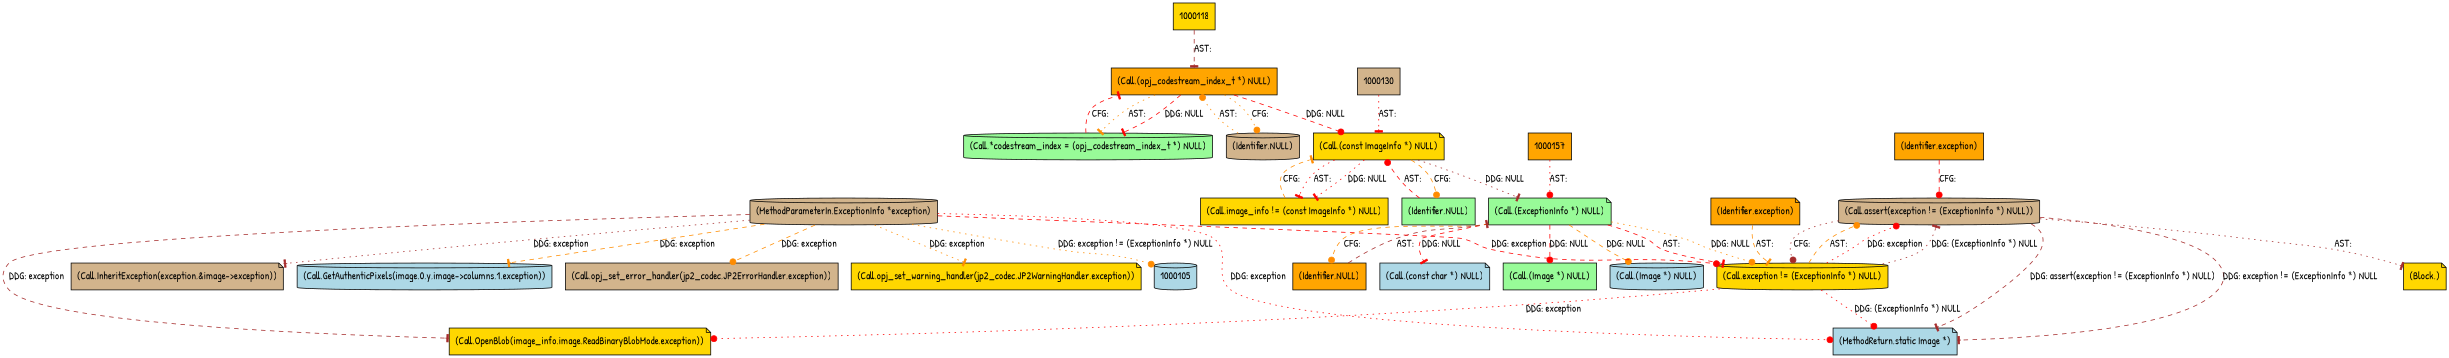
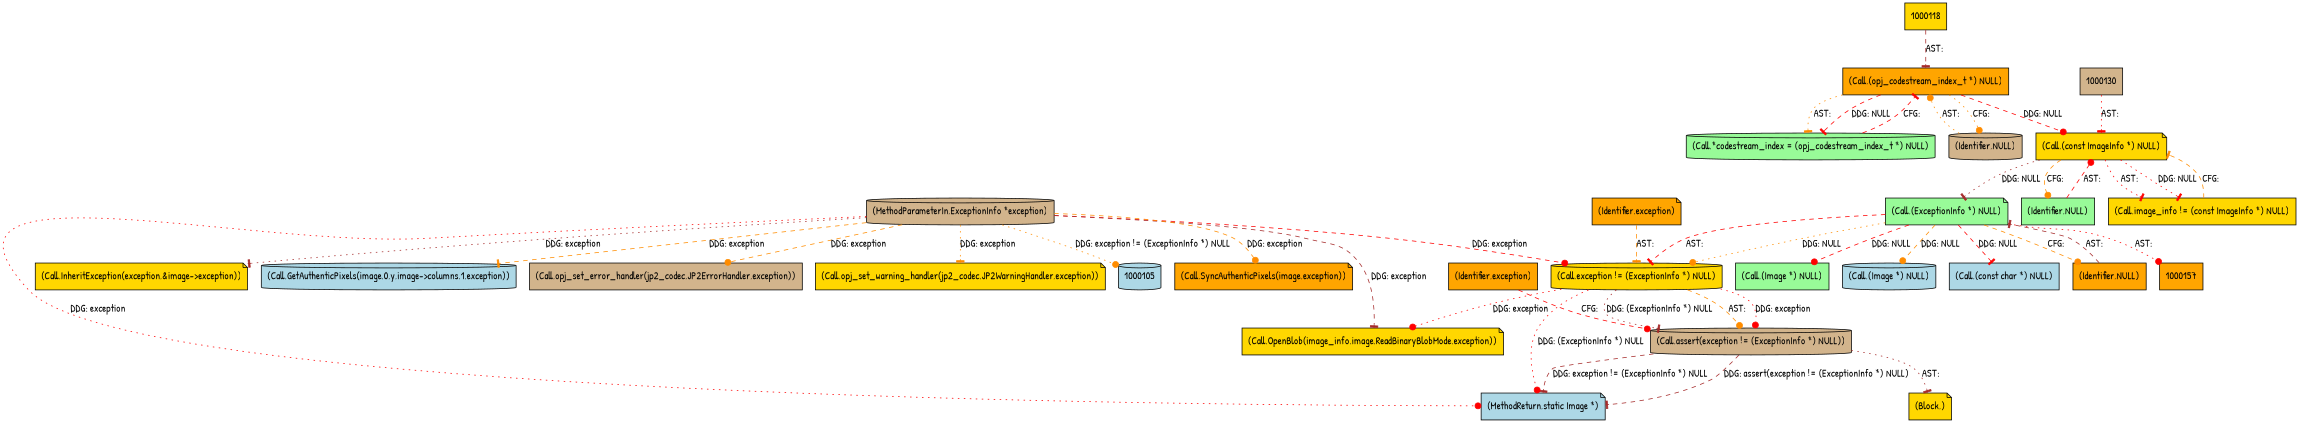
  digraph {
    fontname="Patrick Hand"
    node [fillcolor=gold fontname="Patrick Hand" shape=box style=filled]
    edge [arrowhead=dot color=red fontname="Patrick Hand" style=dashed]
    n1 [fillcolor=tan label="(Call,assert(exception != (ExceptionInfo *) NULL))" shape=cylinder]
    n2 [label="(Call,exception != (ExceptionInfo *) NULL)" shape=cylinder]
    n3 [label="(Block,)" shape=note]
    n4 [fillcolor=lightblue label="(MethodReturn,static Image *)" shape=note]
    n5 [label="(Call,OpenBlob(image_info,image,ReadBinaryBlobMode,exception))" shape=note]
    n6 [fillcolor=palegreen label="(Call,(ExceptionInfo *) NULL)" shape=note]
    n7 [fillcolor=palegreen label="(Call,(Image *) NULL)"]
    n8 [fillcolor=lightblue label="(Call,(Image *) NULL)" shape=cylinder]
-   n9 [fillcolor=lightblue label="(Call,(const char *) NULL)" shape=note]
+   n9 [fillcolor=lightblue label="(Call,(const char *) NULL)"]
    n10 [fillcolor=orange label="(Identifier,NULL)"]
    n11 [fillcolor=tan label="(MethodParameterIn,ExceptionInfo *exception)" shape=cylinder]
-   n13 [fillcolor=tan label="(Call,InheritException(exception,&image->exception))" shape=note]
+   n12 [fillcolor=orange label="(Call,SyncAuthenticPixels(image,exception))" shape=note]
+   n13 [label="(Call,InheritException(exception,&image->exception))" shape=note]
    n14 [fillcolor=lightblue label="(Call,GetAuthenticPixels(image,0,y,image->columns,1,exception))" shape=cylinder]
    n15 [fillcolor=tan label="(Call,opj_set_error_handler(jp2_codec,JP2ErrorHandler,exception))"]
    n16 [label="(Call,opj_set_warning_handler(jp2_codec,JP2WarningHandler,exception))" shape=note]
    1000105 [fillcolor=lightblue shape=cylinder]
    n18 [label="(Call,(const ImageInfo *) NULL)" shape=note]
    n19 [fillcolor=palegreen label="(Identifier,NULL)"]
    n20 [label="(Call,image_info != (const ImageInfo *) NULL)"]
    n21 [fillcolor=orange label="(Call,(opj_codestream_index_t *) NULL)"]
    n22 [fillcolor=palegreen label="(Call,*codestream_index = (opj_codestream_index_t *) NULL)" shape=cylinder]
    n23 [fillcolor=tan label="(Identifier,NULL)" shape=cylinder]
    n24 [fillcolor=orange label="(Identifier,exception)" shape=note]
    n25 [fillcolor=orange label="(Identifier,exception)"]
    1000157 [fillcolor=orange]
    1000130 [fillcolor=tan]
    1000118
-   n1 -> n2 [color=brown label="CFG: " style=dotted]
    n1 -> n3 [arrowhead=tee color=brown label="AST: " style=dotted]
    n1 -> n4 [arrowhead=tee color=brown label="DDG: assert(exception != (ExceptionInfo *) NULL)"]
    n1 -> n4 [arrowhead=tee color=brown label="DDG: exception != (ExceptionInfo *) NULL"]
    n2 -> n1 [color=darkorange label="AST: "]
    n2 -> n1 [label="DDG: exception" style=dotted]
    n2 -> n1 [arrowhead=tee color=brown label="DDG: (ExceptionInfo *) NULL" style=dotted]
    n2 -> n4 [label="DDG: (ExceptionInfo *) NULL" style=dotted]
    n2 -> n5 [label="DDG: exception" style=dotted]
    n6 -> n2 [arrowhead=tee label="AST: "]
    n6 -> n2 [color=darkorange label="DDG: NULL" style=dotted]
    n6 -> n7 [label="DDG: NULL"]
    n6 -> n8 [color=darkorange label="DDG: NULL"]
    n6 -> n9 [arrowhead=tee label="DDG: NULL"]
    n6 -> n10 [color=darkorange label="CFG: "]
    n10 -> n6 [arrowhead=tee color=brown label="AST: "]
    n11 -> n2 [label="DDG: exception"]
    n11 -> n4 [label="DDG: exception" style=dotted]
    n11 -> n5 [arrowhead=tee color=brown label="DDG: exception"]
+   n11 -> n12 [color=darkorange label="DDG: exception"]
    n11 -> n13 [arrowhead=tee color=brown label="DDG: exception" style=dotted]
    n11 -> n14 [arrowhead=tee color=darkorange label="DDG: exception"]
    n11 -> n15 [color=darkorange label="DDG: exception"]
    n11 -> n16 [arrowhead=tee color=darkorange label="DDG: exception" style=dotted]
    n11 -> 1000105 [color=darkorange label="DDG: exception != (ExceptionInfo *) NULL" style=dotted]
    n18 -> n6 [arrowhead=tee color=brown label="DDG: NULL" style=dotted]
    n18 -> n19 [color=darkorange label="CFG: "]
    n18 -> n20 [arrowhead=tee label="AST: " style=dotted]
    n18 -> n20 [arrowhead=tee label="DDG: NULL" style=dotted]
    n19 -> n18 [label="AST: "]
    n20 -> n18 [arrowhead=tee color=darkorange label="CFG: "]
    n21 -> n18 [label="DDG: NULL"]
    n21 -> n22 [arrowhead=tee color=darkorange label="AST: " style=dotted]
    n21 -> n22 [arrowhead=tee label="DDG: NULL"]
    n21 -> n23 [color=darkorange label="CFG: " style=dotted]
    n22 -> n21 [arrowhead=tee label="CFG: "]
    n23 -> n21 [color=darkorange label="AST: " style=dotted]
    n24 -> n2 [arrowhead=tee color=darkorange label="AST: "]
    n25 -> n1 [label="CFG: "]
-   1000157 -> n6 [label="AST: " style=dotted]
+   n6 -> 1000157 [label="AST: " style=dotted]
    1000130 -> n18 [arrowhead=tee label="AST: " style=dotted]
    1000118 -> n21 [arrowhead=tee color=brown label="AST: "]
  }
